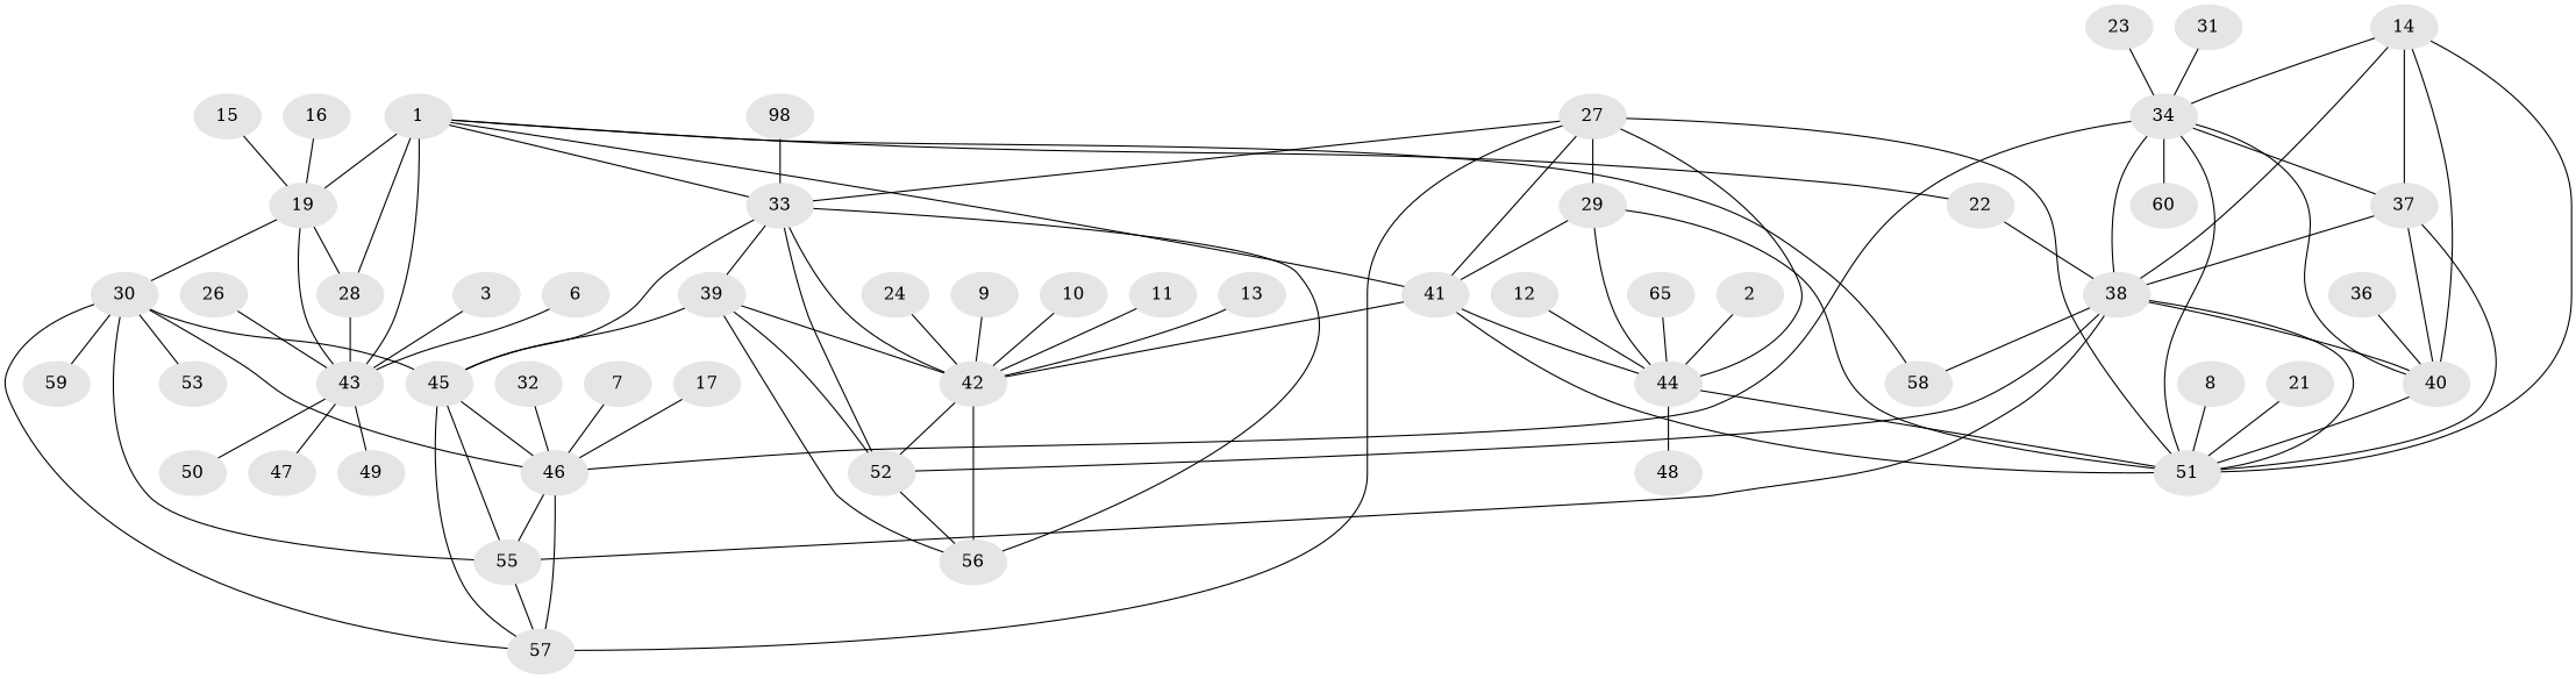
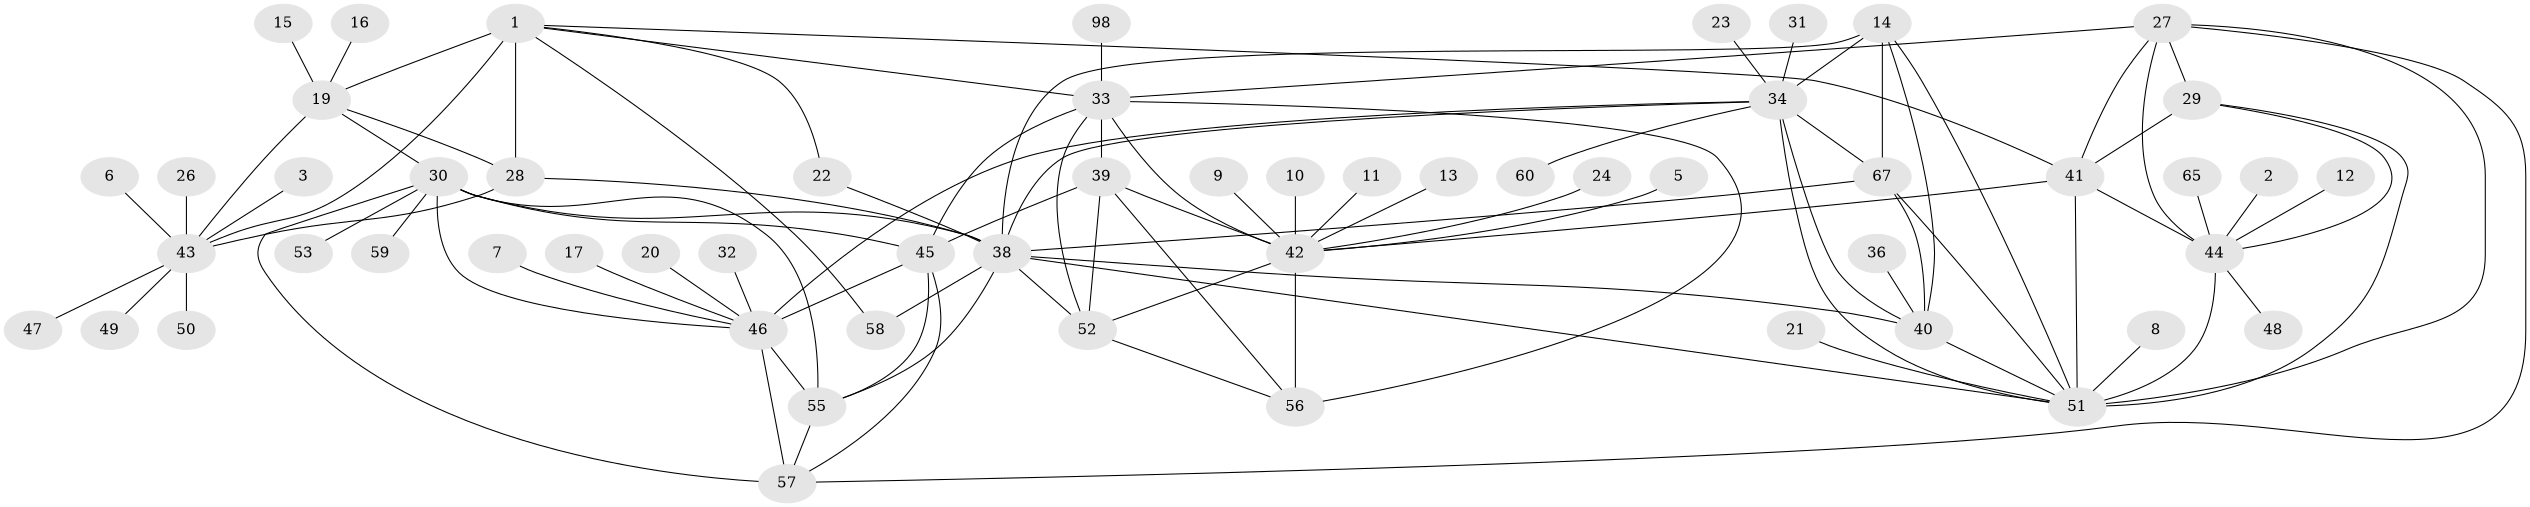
  graph {
    node [color=gray90 style=filled]
    edge [weight=1.0]
    1
    19
    22
    28
    33
    41
    43
    58
    30
    38
    42
    45
    39
    52
    56
    44
    51
    47
    49
    50
    2
    48
    3
+   5
    6
    7
    46
    57
    55
    8
    9
    10
    11
    12
    13
    14
    34
-   37
+   37 [label=67]
    40
    60
    15
    16
    17
    n44 [label=98]
    53
    59
+   20
    21
    23
    24
    n51 [label=65]
    26
    27
    29
    31
    32
    36
    1 -- 19 [weight=3.0]
    1 -- 22
    1 -- 28 [weight=3.0]
    1 -- 33
    1 -- 41
    1 -- 43 [weight=3.0]
    1 -- 58
    19 -- 28
    19 -- 43
    19 -- 30
    22 -- 38 [weight=2.0]
    28 -- 43
+   28 -- 38
    33 -- 42 [weight=2.0]
    33 -- 45
    33 -- 39 [weight=2.0]
    33 -- 52 [weight=2.0]
    33 -- 56 [weight=2.0]
    41 -- 42
    41 -- 44
    41 -- 51
    43 -- 47
    43 -- 49
    43 -- 50
+   30 -- 38
    30 -- 45
    30 -- 46 [weight=2.0]
    30 -- 57
    30 -- 55
    30 -- 53
    30 -- 59
    38 -- 58
    38 -- 52
    38 -- 51
    38 -- 55
    38 -- 40
    42 -- 52
    42 -- 56
    45 -- 46 [weight=2.0]
    45 -- 57
    45 -- 55
    39 -- 42
    39 -- 45
    39 -- 52
    39 -- 56
    52 -- 56
    44 -- 51
    44 -- 48
    2 -- 44
    3 -- 43
+   5 -- 42
    6 -- 43
    7 -- 46
    46 -- 57 [weight=2.0]
    46 -- 55 [weight=2.0]
    55 -- 57
    8 -- 51
    9 -- 42
    10 -- 42
    11 -- 42
    12 -- 44
    13 -- 42
    14 -- 38
    14 -- 51
    14 -- 34
    14 -- 37
    14 -- 40
    34 -- 38
    34 -- 51
    34 -- 46
    34 -- 37
    34 -- 40
    34 -- 60
    37 -- 38
    37 -- 51
    37 -- 40
    40 -- 51
    15 -- 19
    16 -- 19
    17 -- 46
    n44 -- 33
+   20 -- 46
    21 -- 51
    23 -- 34
    24 -- 42
    n51 -- 44
    26 -- 43
    27 -- 33
    27 -- 41 [weight=2.0]
    27 -- 44 [weight=2.0]
    27 -- 51 [weight=2.0]
    27 -- 57
    27 -- 29 [weight=2.0]
    29 -- 41
    29 -- 44
    29 -- 51
    31 -- 34
    32 -- 46
    36 -- 40
  }
